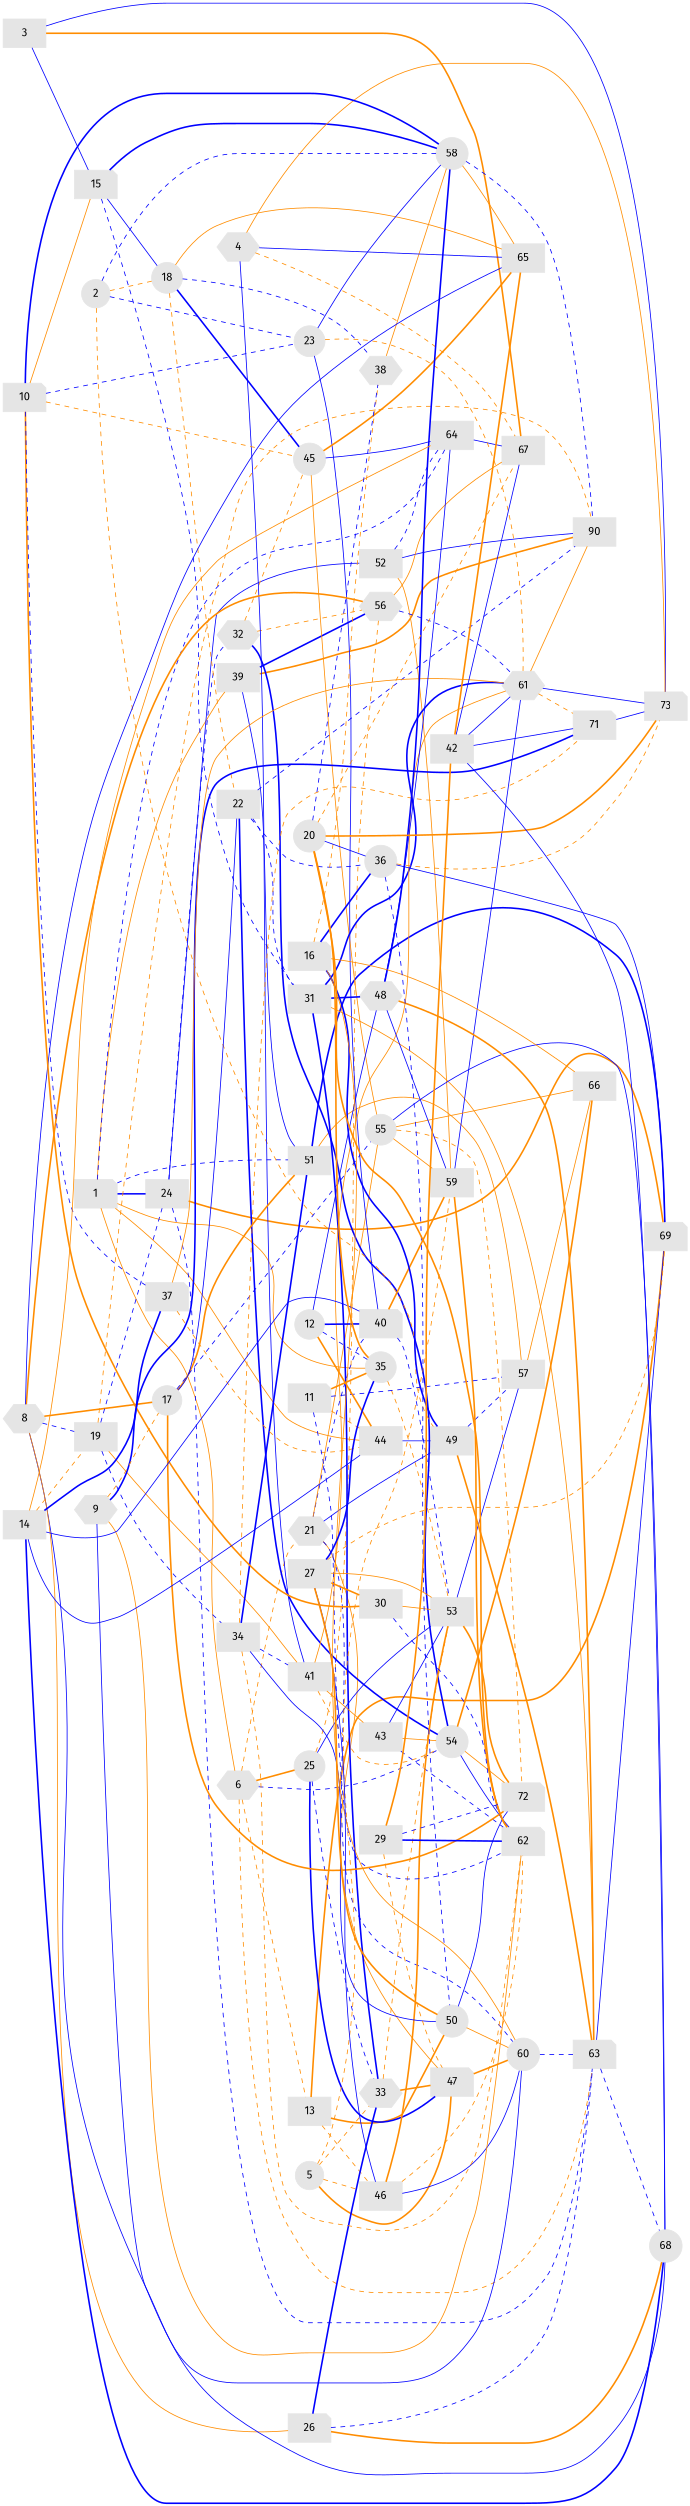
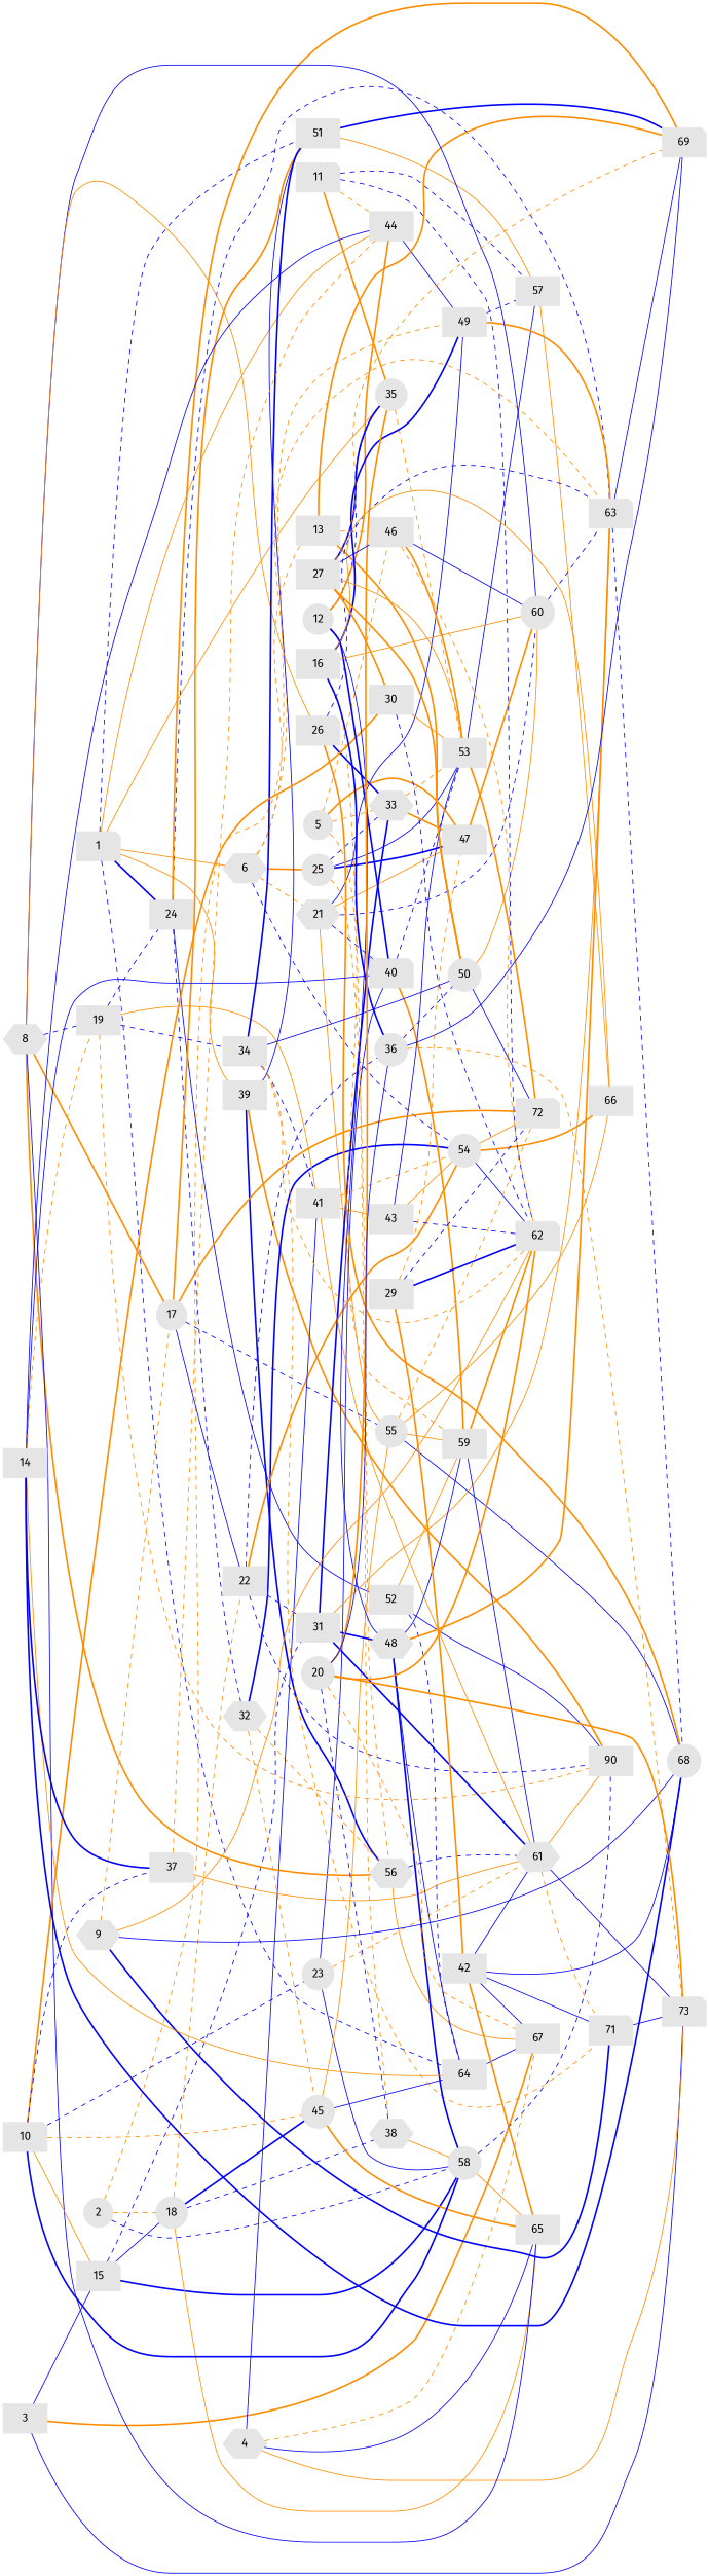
  graph {
    fontname="Fira Sans"
    rankdir=LR
    node [color=gray90 fontname="Fira Sans" shape=box style=filled]
    edge [color=blue fontname="Fira Sans" style=solid weight=1.0]
    1 [shape=note]
    6 [shape=hexagon]
    24
    35 [shape=circle]
    39
    44
    51
    64
    15 [shape=note]
    3
    67
    73 [shape=note]
    13
    21 [shape=hexagon]
    25 [shape=circle]
    54 [shape=circle]
    63 [shape=note]
    52
    69 [shape=note]
    32 [shape=hexagon]
    53
    56 [shape=hexagon]
    n23 [label=90]
    49 [shape=note]
    57
    2 [shape=circle]
    18 [shape=circle]
    23 [shape=circle]
    58 [shape=circle]
    65
    45 [shape=circle]
    38 [shape=hexagon]
    22
    40 [shape=note]
    61 [shape=hexagon]
    31
    4 [shape=hexagon]
    41
    43
    5 [shape=circle]
    33 [shape=hexagon]
    46
    47 [shape=note]
    59
    60 [shape=circle]
    62 [shape=note]
    50 [shape=circle]
    55 [shape=circle]
    66
    72 [shape=note]
    68 [shape=circle]
    71 [shape=note]
    8 [shape=hexagon]
    17 [shape=circle]
    19
    26 [shape=note]
    34
    9 [shape=hexagon]
    10 [shape=note]
    30
    37 [shape=note]
    11 [shape=note]
    12 [shape=circle]
    48 [shape=hexagon]
    14
    16 [shape=note]
    36 [shape=circle]
    20 [shape=circle]
    27
    29
    42
    1 -- 6 [color=darkorange]
    1 -- 24 [style=bold]
    1 -- 35 [color=darkorange]
    1 -- 39 [color=darkorange]
    1 -- 44 [color=darkorange]
    1 -- 51 [style=dashed]
    1 -- 64 [style=dashed]
    6 -- 13 [color=darkorange style=dashed]
    6 -- 21 [color=darkorange style=dashed]
    6 -- 25 [color=darkorange style=bold]
    6 -- 54 [style=dashed]
    6 -- 63 [color=darkorange style=dashed]
    24 -- 63 [style=dashed]
    24 -- 52
    24 -- 69 [color=darkorange style=bold]
    24 -- 32 [style=dashed]
    35 -- 53 [color=darkorange style=dashed]
    39 -- 51
    39 -- 56 [style=bold]
    39 -- n23 [color=darkorange style=bold]
    44 -- 49
    51 -- 69 [style=bold]
    51 -- 57 [color=darkorange]
    64 -- 67
    15 -- 18
    15 -- 58 [style=bold weight=2.0]
    15 -- 31 [style=dashed]
    3 -- 15
    3 -- 67 [color=darkorange style=bold]
    3 -- 73
    13 -- 69 [color=darkorange style=bold]
    13 -- 46 [color=darkorange style=dashed]
    13 -- 50 [color=darkorange style=bold]
    21 -- 49
    21 -- 40 [style=dashed]
    21 -- 47 [color=darkorange]
    21 -- 60 [style=dashed]
    21 -- 55 [color=darkorange]
    25 -- 53
    25 -- 56 [color=darkorange style=dashed weight=2.0]
    25 -- 33 [style=dashed]
    25 -- 47 [style=bold]
    54 -- 62
    54 -- 66 [color=darkorange style=bold]
    54 -- 72 [color=darkorange]
    63 -- 69
    63 -- 68 [style=dashed]
    52 -- 64 [style=dashed]
    52 -- n23
    52 -- 59 [color=darkorange]
    32 -- 54 [style=bold]
    32 -- 56 [color=darkorange style=dashed]
    32 -- 45 [color=darkorange style=dashed]
    53 -- 57
    53 -- 72 [color=darkorange style=bold]
    56 -- 67 [color=darkorange]
    56 -- 61 [style=dashed]
    49 -- 63 [color=darkorange style=bold]
    49 -- 57 [style=dashed]
    57 -- 66 [color=darkorange]
    2 -- 49 [color=darkorange style=dashed]
    2 -- 18 [color=darkorange style=dashed]
-   2 -- 23 [style=dashed]
    2 -- 58 [style=dashed]
    18 -- 65 [color=darkorange]
    18 -- 45 [style=bold]
    18 -- 38 [style=dashed]
    18 -- 22 [color=darkorange style=dashed]
    23 -- 58 [weight=2.0]
    23 -- 40
    23 -- 61 [color=darkorange style=dashed]
    58 -- n23 [style=dashed]
    58 -- 65 [color=darkorange]
    45 -- 64
    45 -- 65 [color=darkorange style=bold]
    45 -- 55 [color=darkorange]
    38 -- 58 [color=darkorange]
-   22 -- 54 [style=bold]
+   22 -- 54 [color=darkorange style=bold]
    22 -- n23 [style=dashed]
    22 -- 31 [style=dashed]
    22 -- 36 [style=dashed]
    40 -- 53 [style=dashed]
    40 -- 59 [color=darkorange style=bold]
    61 -- 73
    61 -- n23 [color=darkorange]
    61 -- 71 [color=darkorange style=dashed]
    31 -- 63 [color=darkorange]
    31 -- 61 [style=bold]
    31 -- 33 [style=bold]
    31 -- 48 [style=bold]
    4 -- 67 [color=darkorange style=dashed]
    4 -- 73 [color=darkorange]
    4 -- 65
    4 -- 41
    41 -- 54 [color=darkorange style=dashed]
    41 -- 61 [color=darkorange]
    41 -- 43 [color=darkorange]
    43 -- 54 [color=darkorange]
    43 -- 53
    43 -- 62 [style=dashed]
    5 -- 33 [color=darkorange style=dashed]
    5 -- 46 [color=darkorange style=dashed]
    5 -- 47 [color=darkorange style=bold]
    5 -- 59 [color=darkorange style=dashed]
    33 -- 53 [color=darkorange style=dashed]
    33 -- 47 [color=darkorange style=bold]
    46 -- 53 [color=darkorange style=bold]
    46 -- 60
    46 -- 62 [color=darkorange style=dashed]
    47 -- 60 [color=darkorange style=bold]
    59 -- 61
    59 -- 62 [color=darkorange style=bold]
    60 -- 63 [style=dashed weight=2.0]
    50 -- 60 [color=darkorange]
    50 -- 72
    55 -- 59 [color=darkorange]
    55 -- 66 [color=darkorange weight=2.0]
    55 -- 72 [color=darkorange style=dashed]
    55 -- 68
    71 -- 73
    8 -- 56 [color=darkorange style=bold]
    8 -- 65
    8 -- 60
    8 -- 17 [color=darkorange style=bold]
    8 -- 19 [style=dashed]
    8 -- 26 [color=darkorange]
    17 -- 51 [color=darkorange style=bold]
    17 -- 22
    17 -- 55 [style=dashed]
    17 -- 72 [color=darkorange style=bold]
    19 -- 24 [style=dashed]
    19 -- n23 [color=darkorange style=dashed]
    19 -- 41 [color=darkorange]
    19 -- 34 [style=dashed]
    26 -- 63 [style=dashed]
    26 -- 33 [style=bold]
    26 -- 68 [color=darkorange style=bold]
    34 -- 51 [style=bold]
    34 -- 41 [style=dashed]
    34 -- 62 [color=darkorange style=dashed]
    34 -- 50
    34 -- 71 [color=darkorange style=dashed]
    9 -- 62 [color=darkorange]
    9 -- 68
    9 -- 71 [style=bold]
    9 -- 17 [color=darkorange style=dashed]
    10 -- 15 [color=darkorange]
    10 -- 23 [style=dashed]
    10 -- 58 [style=bold]
    10 -- 45 [color=darkorange style=dashed]
    10 -- 30 [color=darkorange style=bold]
    10 -- 37 [style=dashed]
    30 -- 53 [color=darkorange]
    30 -- 62 [style=dashed]
    37 -- 44 [color=darkorange style=dashed]
    37 -- 61 [color=darkorange]
    11 -- 35 [color=darkorange style=bold]
    11 -- 44 [color=darkorange style=dashed]
    11 -- 57 [style=dashed]
    11 -- 62 [style=dashed]
    12 -- 35 [style=dashed]
    12 -- 44 [color=darkorange style=bold]
    12 -- 40 [style=bold]
    12 -- 48
    48 -- 64
    48 -- 63 [color=darkorange style=bold]
    48 -- 58 [style=bold]
    48 -- 59
    14 -- 44
    14 -- 64 [color=darkorange]
    14 -- 40
    14 -- 68 [style=bold]
    14 -- 19 [color=darkorange style=dashed]
    14 -- 37 [style=bold]
    16 -- 49 [style=bold]
    16 -- 38 [color=darkorange style=dashed]
    16 -- 60 [color=darkorange]
    16 -- 66 [color=darkorange weight=2.0]
    16 -- 36 [style=bold]
    36 -- 73 [color=darkorange style=dashed]
    36 -- 69
    36 -- 50 [style=dashed]
    20 -- 35 [color=darkorange style=bold]
    20 -- 67 [color=darkorange style=dashed]
    20 -- 73 [color=darkorange style=bold]
    20 -- 38 [style=dashed]
    20 -- 62 [color=darkorange style=bold]
    20 -- 36
    27 -- 35 [style=bold]
    27 -- 69 [color=darkorange style=dashed]
    27 -- 53 [color=darkorange]
    27 -- 46
    27 -- 50 [color=darkorange style=bold]
    27 -- 30 [color=darkorange style=bold]
    29 -- 47 [color=darkorange style=dashed]
    29 -- 62 [style=bold]
    29 -- 72 [style=dashed]
    29 -- 42 [color=darkorange style=bold]
    42 -- 67
    42 -- 65 [color=darkorange style=bold]
    42 -- 61
    42 -- 68
    42 -- 71
  }
